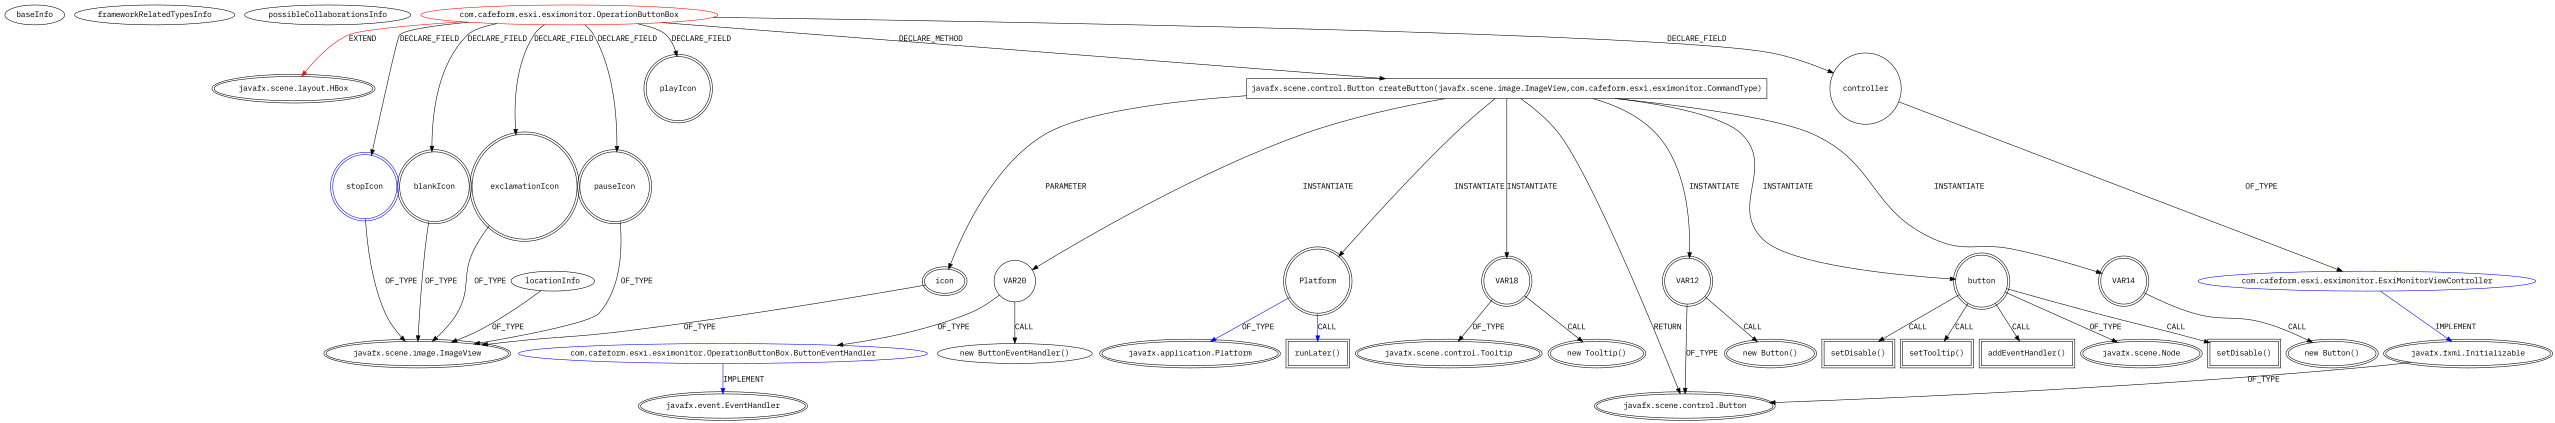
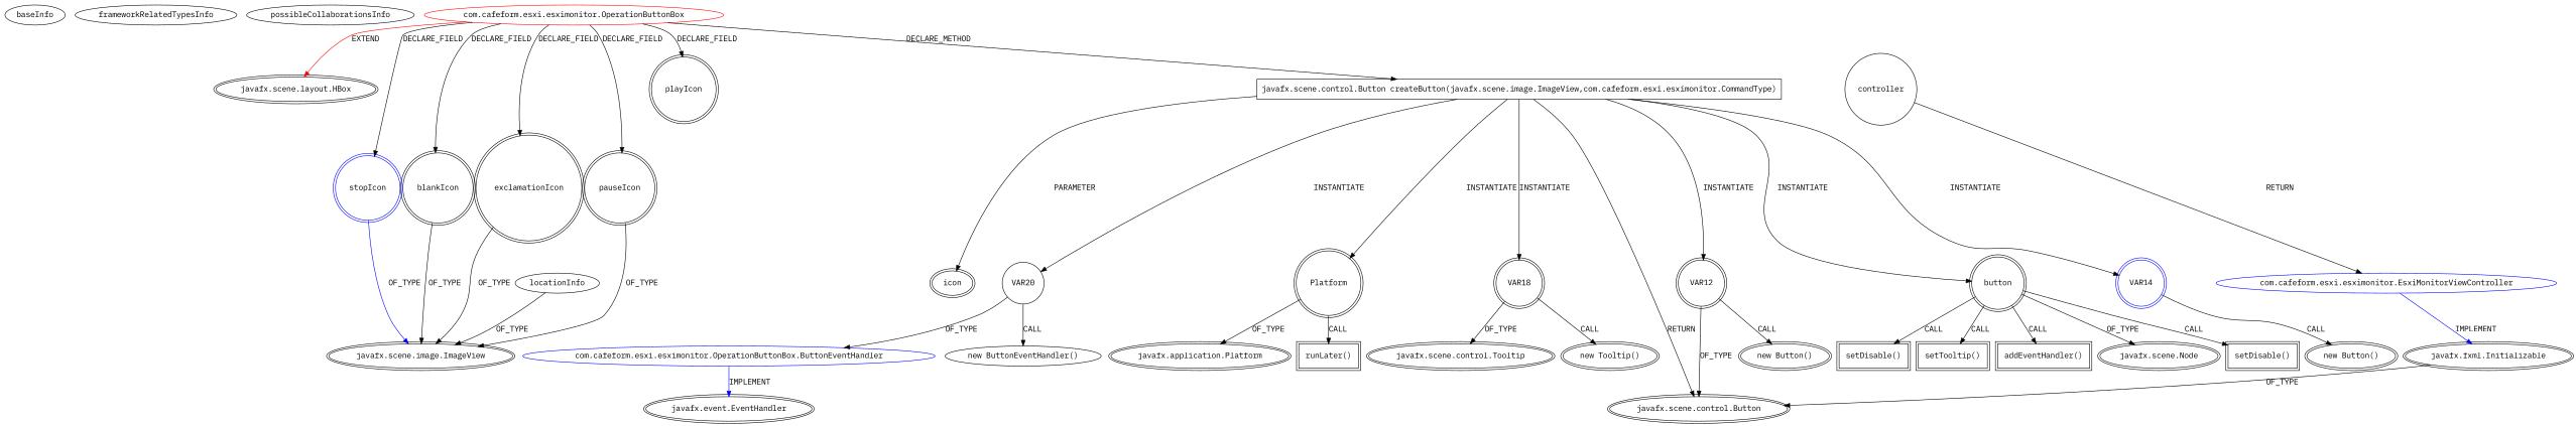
  digraph {
    fontname="IBM Plex Mono"
    node [fontname="IBM Plex Mono" isFrameworkType=true peripheries=2 vertexType=FRAMEWORK_CLASS_TYPE]
    edge [fontname="IBM Plex Mono"]
    baseInfo [category=extension_graph graphId=3427 isAnonymous=false possibleRelation=true isFrameworkType="" peripheries="" vertexType=""]
    frameworkRelatedTypesInfo [0="javafx.scene.layout.HBox" isFrameworkType="" peripheries="" vertexType=""]
    possibleCollaborationsInfo [0="3427~CLIENT_METHOD_DECLARATION-INSTANTIATION-~javafx.scene.layout.HBox ~javafx.event.EventHandler ~false~false" 1="3427~FIELD_DECLARATION-~javafx.scene.layout.HBox ~javafx.fxml.Initializable ~false~false" isFrameworkType="" peripheries="" vertexType=""]
    locationInfo [contextSignature=OperationButtonBox filePath="/kaizawa-esximonitor/esximonitor-master/src/com/cafeform/esxi/esximonitor/OperationButtonBox.java" graphId=3427 projectName="kaizawa-esximonitor" isFrameworkType="" peripheries="" vertexType=""]
    n5 [label="javafx.scene.image.ImageView"]
    n6 [color=red isFrameworkType=false label="com.cafeform.esxi.esximonitor.OperationButtonBox" vertexType=ROOT_CLIENT_CLASS_DECLARATION peripheries=""]
    n7 [label="javafx.scene.layout.HBox"]
    n8 [label=blankIcon shape=circle vertexType=FIELD_DECLARATION]
    n9 [isFrameworkType=false label=controller shape=circle vertexType=FIELD_DECLARATION peripheries=""]
    n10 [label=exclamationIcon shape=circle vertexType=FIELD_DECLARATION]
    n11 [label=pauseIcon shape=circle vertexType=FIELD_DECLARATION]
    n12 [label=playIcon shape=circle vertexType=FIELD_DECLARATION]
    n13 [color=blue label=stopIcon shape=circle vertexType=FIELD_DECLARATION]
    n14 [isFrameworkType=false label="javafx.scene.control.Button createButton(javafx.scene.image.ImageView,com.cafeform.esxi.esximonitor.CommandType)" shape=box vertexType=CLIENT_METHOD_DECLARATION peripheries=""]
    n15 [color=blue isFrameworkType=false label="com.cafeform.esxi.esximonitor.EsxiMonitorViewController" vertexType=REFERENCE_CLIENT_CLASS_DECLARATION peripheries=""]
    n16 [label="javafx.scene.control.Button"]
    n17 [label=icon vertexType=PARAMETER_DECLARATION]
    n18 [label=VAR12 shape=circle vertexType=VARIABLE_EXPRESION]
    n19 [label=button shape=circle vertexType=VARIABLE_EXPRESION]
-   n20 [label=VAR14 shape=circle vertexType=VARIABLE_EXPRESION]
+   n20 [label=VAR14 shape=circle vertexType=VARIABLE_EXPRESION color=blue]
    n21 [label=Platform shape=circle vertexType=VARIABLE_EXPRESION]
    n22 [label=VAR18 shape=circle vertexType=VARIABLE_EXPRESION]
    n23 [isFrameworkType=false label=VAR20 shape=circle vertexType=VARIABLE_EXPRESION peripheries=""]
    n24 [label="javafx.fxml.Initializable" vertexType=FRAMEWORK_INTERFACE_TYPE]
    n25 [label="new Button()" vertexType=CONSTRUCTOR_CALL]
    n26 [label="javafx.scene.Node"]
    n27 [label="setDisable()" shape=box vertexType=INSIDE_CALL]
    n28 [label="setDisable()" shape=box vertexType=INSIDE_CALL]
    n29 [label="setTooltip()" shape=box vertexType=INSIDE_CALL]
    n30 [label="addEventHandler()" shape=box vertexType=INSIDE_CALL]
    n31 [label="new Button()" vertexType=CONSTRUCTOR_CALL]
    n32 [label="javafx.application.Platform"]
    n33 [label="runLater()" shape=box vertexType=INSIDE_CALL]
    n34 [label="javafx.scene.control.Tooltip"]
    n35 [label="new Tooltip()" vertexType=CONSTRUCTOR_CALL]
    n36 [color=blue isFrameworkType=false label="com.cafeform.esxi.esximonitor.OperationButtonBox.ButtonEventHandler" vertexType=REFERENCE_CLIENT_CLASS_DECLARATION peripheries=""]
    n37 [isFrameworkType=false label="new ButtonEventHandler()" vertexType=CONSTRUCTOR_CALL peripheries=""]
    n38 [label="javafx.event.EventHandler" vertexType=FRAMEWORK_INTERFACE_TYPE]
    locationInfo -> n5 [label=OF_TYPE]
    n6 -> n7 [color=red label=EXTEND]
    n6 -> n8 [label=DECLARE_FIELD]
-   n6 -> n9 [label=DECLARE_FIELD]
    n6 -> n10 [label=DECLARE_FIELD]
    n6 -> n11 [label=DECLARE_FIELD]
    n6 -> n12 [label=DECLARE_FIELD]
    n6 -> n13 [label=DECLARE_FIELD]
    n6 -> n14 [label=DECLARE_METHOD]
    n8 -> n5 [label=OF_TYPE]
-   n9 -> n15 [label=OF_TYPE]
+   n9 -> n15 [label=RETURN]
    n10 -> n5 [label=OF_TYPE]
    n11 -> n5 [label=OF_TYPE]
-   n13 -> n5 [label=OF_TYPE]
+   n13 -> n5 [label=OF_TYPE color=blue]
    n14 -> n16 [label=RETURN]
    n14 -> n17 [label=PARAMETER]
    n14 -> n18 [label=INSTANTIATE]
    n14 -> n19 [label=INSTANTIATE]
    n14 -> n20 [label=INSTANTIATE]
    n14 -> n21 [label=INSTANTIATE]
    n14 -> n22 [label=INSTANTIATE]
    n14 -> n23 [label=INSTANTIATE]
    n15 -> n24 [color=blue label=IMPLEMENT]
-   n17 -> n5 [label=OF_TYPE]
    n18 -> n16 [label=OF_TYPE]
    n18 -> n25 [label=CALL]
    n19 -> n26 [label=OF_TYPE]
    n19 -> n27 [label=CALL]
    n19 -> n28 [label=CALL]
    n19 -> n29 [label=CALL]
    n19 -> n30 [label=CALL]
    n20 -> n31 [label=CALL]
-   n21 -> n32 [label=OF_TYPE color=blue]
-   n21 -> n33 [label=CALL color=blue]
+   n21 -> n32 [label=OF_TYPE]
+   n21 -> n33 [label=CALL]
    n22 -> n34 [label=OF_TYPE]
    n22 -> n35 [label=CALL]
    n23 -> n36 [label=OF_TYPE]
    n23 -> n37 [label=CALL]
    n24 -> n16 [label=OF_TYPE]
    n36 -> n38 [color=blue label=IMPLEMENT]
  }
